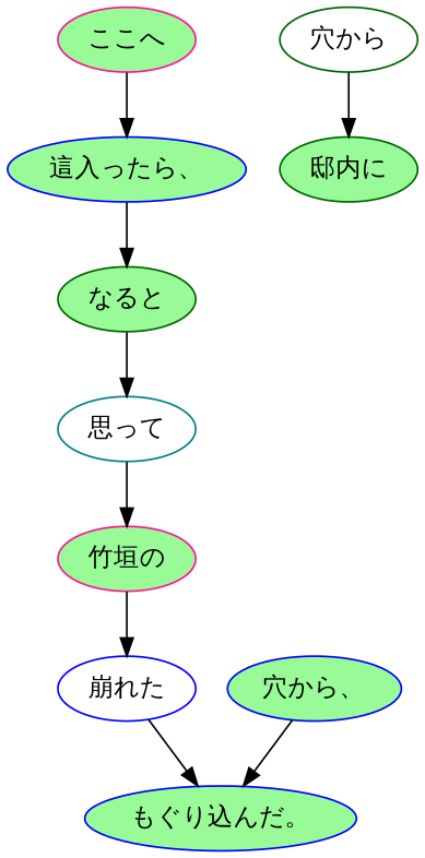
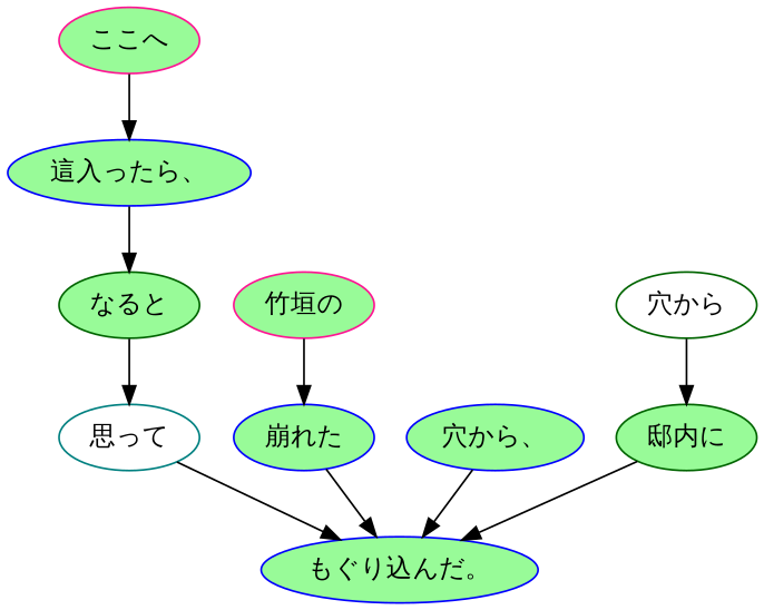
  digraph {
    node [color=blue fillcolor=palegreen style=filled]
    n1 [color=deeppink label="ここへ"]
    n2 [label="這入ったら、"]
    n3 [color=darkgreen label="なると"]
    n4 [color=teal fillcolor=white label="思って"]
    n5 [label="もぐり込んだ。"]
    n6 [color=deeppink label="竹垣の"]
-   n7 [fillcolor=white label="崩れた"]
+   n7 [label="崩れた"]
    n8 [label="穴から、"]
    n9 [color=darkgreen fillcolor=white label="穴から"]
    n10 [color=darkgreen label="邸内に"]
    n1 -> n2
    n2 -> n3
    n3 -> n4
-   n4 -> n6
+   n4 -> n5
    n6 -> n7
    n7 -> n5
    n8 -> n5
    n9 -> n10
+   n10 -> n5
  }
